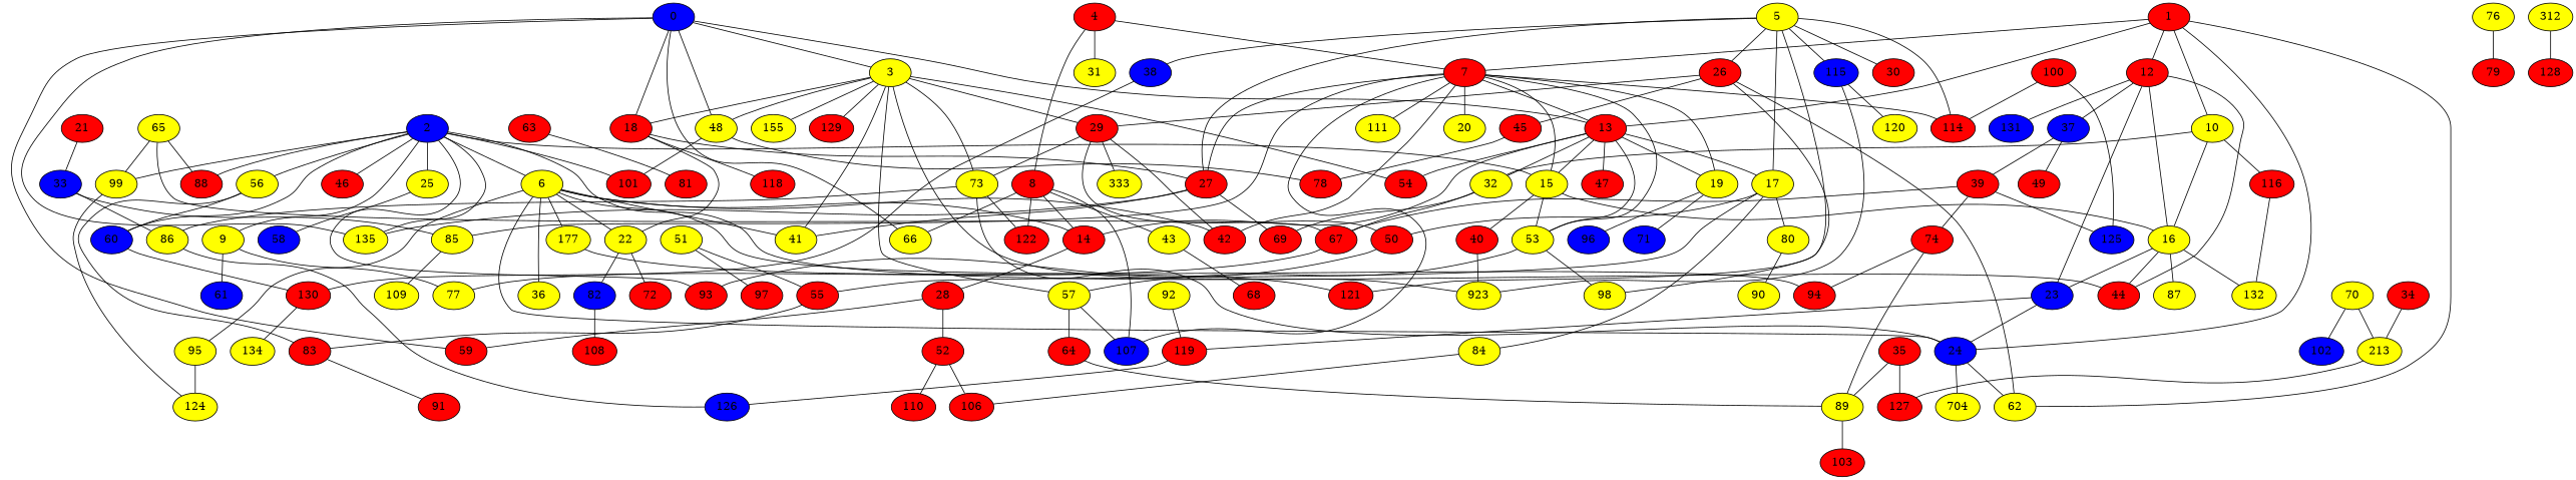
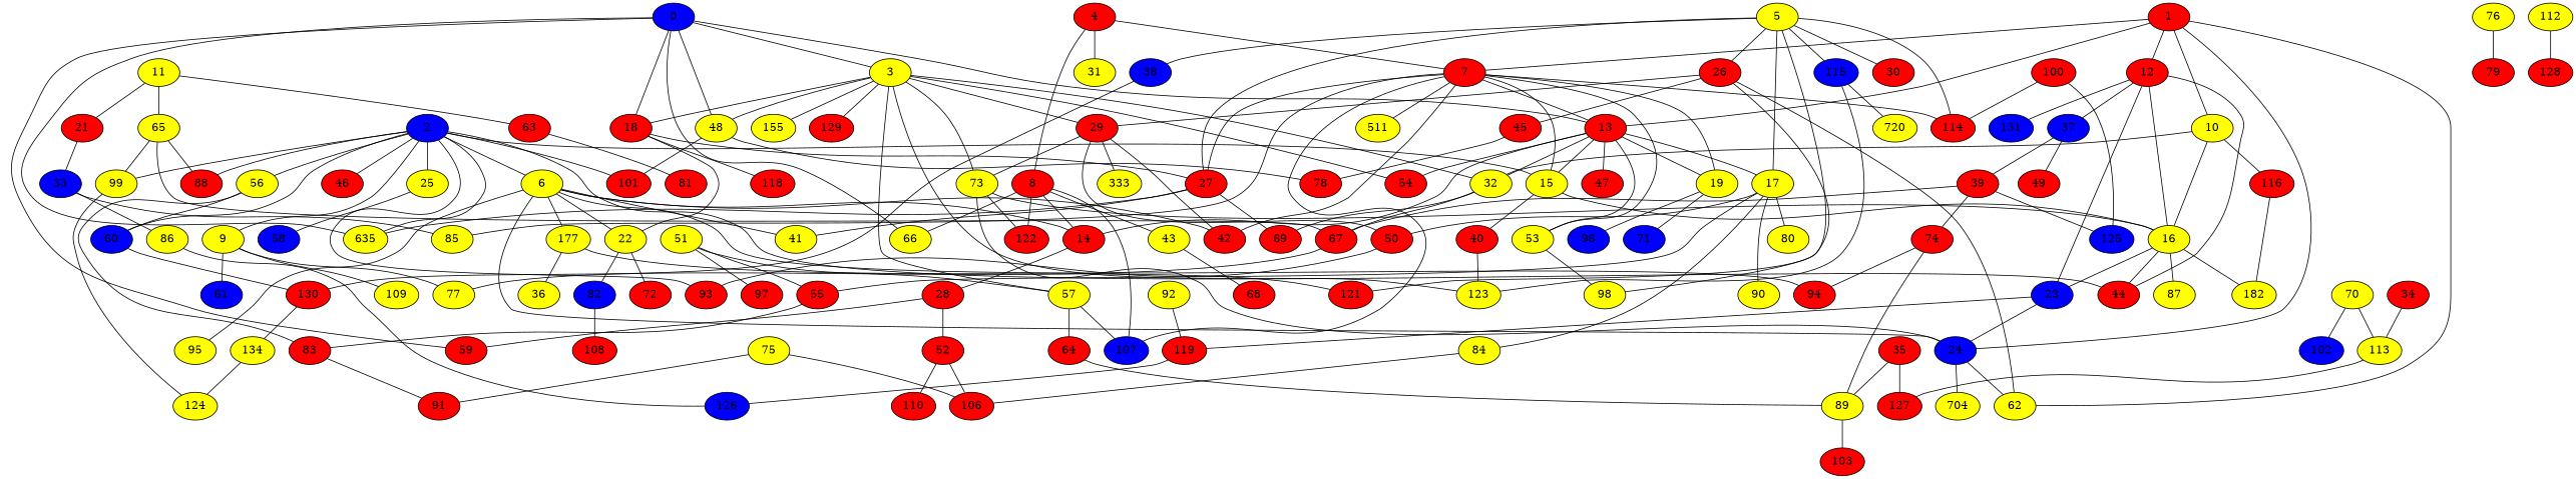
  graph {
    node [fillcolor=red style=filled]
    0 [fillcolor=blue]
    3 [fillcolor=yellow]
    13
    18
    48 [fillcolor=yellow]
    59
    66 [fillcolor=yellow]
-   135 [fillcolor=yellow]
+   135 [fillcolor=yellow label=635]
    29
    32 [fillcolor=yellow]
    54
    57 [fillcolor=yellow]
    73 [fillcolor=yellow]
    n14 [fillcolor=yellow label=155]
-   123 [fillcolor=yellow label=923]
+   123 [fillcolor=yellow]
    129
    15 [fillcolor=yellow]
    17 [fillcolor=yellow]
    14
    19 [fillcolor=yellow]
    53 [fillcolor=yellow]
    47
    27
    22 [fillcolor=yellow]
    118
    101
    78
    1
    7
    10 [fillcolor=yellow]
    12
    24 [fillcolor=blue]
    62 [fillcolor=yellow]
    114
    42
-   20 [fillcolor=yellow]
    85 [fillcolor=yellow]
    107 [fillcolor=blue]
-   111 [fillcolor=yellow]
+   111 [fillcolor=yellow label=511]
    16 [fillcolor=yellow]
    116
    44
    23 [fillcolor=blue]
    37 [fillcolor=blue]
    131 [fillcolor=blue]
    n46 [fillcolor=yellow label=704]
    2 [fillcolor=blue]
    6 [fillcolor=yellow]
    9 [fillcolor=yellow]
    25 [fillcolor=yellow]
    46
    56 [fillcolor=yellow]
    60 [fillcolor=blue]
    88
    93
    99 [fillcolor=yellow]
    36 [fillcolor=yellow]
    41 [fillcolor=yellow]
    94
    n60 [fillcolor=yellow label=177]
    95 [fillcolor=yellow]
    61 [fillcolor=blue]
    77 [fillcolor=yellow]
    109 [fillcolor=yellow]
    40
    58 [fillcolor=blue]
    83
    130
    124 [fillcolor=yellow]
    50
    n71 [fillcolor=yellow label=333]
    69
    67
    64
    122
    86 [fillcolor=yellow]
    4
    8
    31 [fillcolor=yellow]
    43 [fillcolor=yellow]
    5 [fillcolor=yellow]
    26
    30
    38 [fillcolor=blue]
    115 [fillcolor=blue]
    121
    55
    80 [fillcolor=yellow]
    84 [fillcolor=yellow]
    90 [fillcolor=yellow]
    45
    98 [fillcolor=yellow]
-   120 [fillcolor=yellow]
+   120 [fillcolor=yellow label=720]
    28
    72
    82 [fillcolor=blue]
    71 [fillcolor=blue]
    96 [fillcolor=blue]
    68
    87 [fillcolor=yellow]
-   132 [fillcolor=yellow]
+   132 [fillcolor=yellow label=182]
+   11 [fillcolor=yellow]
    21
    63
    65 [fillcolor=yellow]
    33 [fillcolor=blue]
    81
    119
    39
    49
    52
    106
    108
    126 [fillcolor=blue]
    110
-   113 [fillcolor=yellow label=213]
+   113 [fillcolor=yellow]
    34
    127
    89 [fillcolor=yellow]
    35
    103
    74
    125 [fillcolor=blue]
    134 [fillcolor=yellow]
    51 [fillcolor=yellow]
    97
    91
    70 [fillcolor=yellow]
    102 [fillcolor=blue]
+   75 [fillcolor=yellow]
    76 [fillcolor=yellow]
    79
    92 [fillcolor=yellow]
    100
-   112 [fillcolor=yellow label=312]
+   112 [fillcolor=yellow]
    128
    0 -- 3
    0 -- 13
    0 -- 18
    0 -- 48
    0 -- 59
    0 -- 66
    0 -- 135
    3 -- 18
    3 -- 48
    3 -- 29
-   3 -- 41
+   3 -- 32
    3 -- 54
    3 -- 57
    3 -- 73
    3 -- n14
    3 -- 123
    3 -- 129
    13 -- 32
    13 -- 54
    13 -- 15
    13 -- 17
    13 -- 14
    13 -- 19
    13 -- 53
    13 -- 47
    18 -- 27
    18 -- 22
    18 -- 118
    48 -- 101
    48 -- 78
    29 -- 73
    29 -- 42
    29 -- 50
    29 -- n71
    32 -- 69
    32 -- 67
    57 -- 107
    57 -- 64
    73 -- 122
-   73 -- 86
-   15 -- 53
+   73 -- 16
    15 -- 16
    15 -- 40
    17 -- 50
    17 -- 55
    17 -- 80
    17 -- 84
-   80 -- 90
+   17 -- 90
    14 -- 28
    19 -- 71
    19 -- 96
-   53 -- 57
+   51 -- 57
    53 -- 98
    27 -- 135
    27 -- 41
    27 -- 69
    22 -- 72
    22 -- 82
    1 -- 13
    1 -- 7
    1 -- 10
    1 -- 12
    1 -- 24
    1 -- 62
    7 -- 13
    7 -- 15
    7 -- 19
    7 -- 53
    7 -- 27
    7 -- 114
    7 -- 42
-   7 -- 20
    7 -- 85
    7 -- 107
    7 -- 111
    10 -- 32
    10 -- 16
    10 -- 116
    12 -- 16
    12 -- 44
    12 -- 23
    12 -- 37
    12 -- 131
    24 -- 73
    24 -- 62
    24 -- n46
    16 -- 44
    16 -- 23
    16 -- 87
    16 -- 132
    116 -- 132
    23 -- 24
    23 -- 119
    37 -- 39
    37 -- 49
    2 -- 135
    2 -- 15
    2 -- 101
    2 -- 44
    2 -- 6
    2 -- 9
    2 -- 25
    2 -- 46
    2 -- 56
    2 -- 60
    2 -- 88
    2 -- 93
    2 -- 99
    6 -- 14
    6 -- 22
    6 -- 24
    6 -- 42
-   6 -- 36
+   n60 -- 36
    6 -- 41
    6 -- 94
    6 -- n60
    6 -- 95
    9 -- 61
    9 -- 77
-   85 -- 109
+   9 -- 109
    25 -- 58
    56 -- 60
    56 -- 83
    60 -- 130
    99 -- 124
    n60 -- 121
-   95 -- 124
+   134 -- 124
    40 -- 123
    83 -- 91
    130 -- 134
    50 -- 93
    67 -- 77
    64 -- 89
    86 -- 126
    4 -- 7
    4 -- 8
    4 -- 31
    8 -- 66
    8 -- 14
    8 -- 107
    8 -- 122
    8 -- 43
    43 -- 68
    5 -- 17
    5 -- 27
    5 -- 114
    5 -- 26
    5 -- 30
    5 -- 38
    5 -- 115
    5 -- 121
    26 -- 29
    26 -- 62
    26 -- 45
    26 -- 98
    38 -- 130
    115 -- 123
    115 -- 120
    55 -- 83
    84 -- 106
    45 -- 78
    28 -- 59
    28 -- 52
    82 -- 108
+   11 -- 21
+   11 -- 63
+   11 -- 65
    21 -- 33
    63 -- 81
    65 -- 88
    65 -- 99
    65 -- 67
    33 -- 85
    33 -- 86
    119 -- 126
    39 -- 67
    39 -- 74
    39 -- 125
    52 -- 106
    52 -- 110
    113 -- 127
    34 -- 113
    89 -- 103
    35 -- 127
    35 -- 89
    74 -- 94
    74 -- 89
    51 -- 55
    51 -- 97
    70 -- 113
    70 -- 102
+   75 -- 106
+   75 -- 91
    76 -- 79
    92 -- 119
    100 -- 114
    100 -- 125
    112 -- 128
  }
